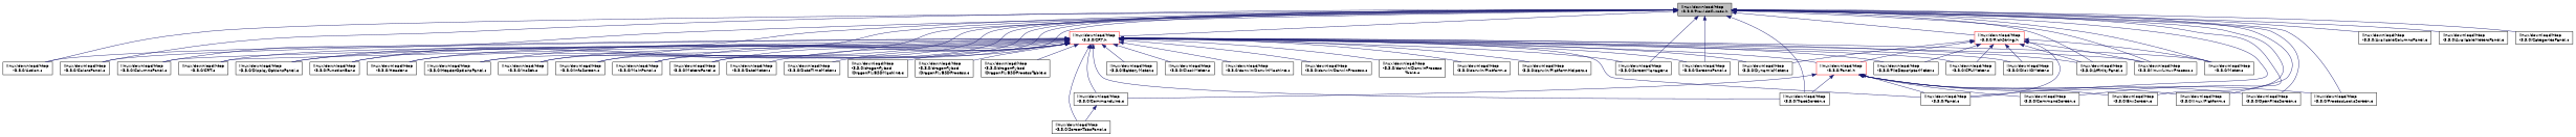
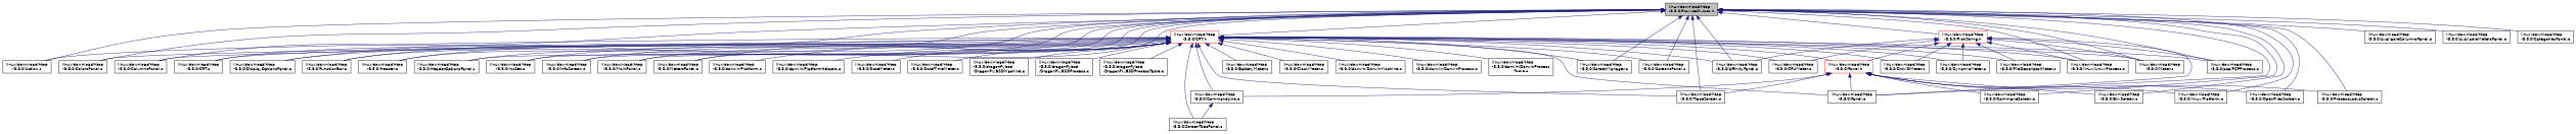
  digraph {
    node [color=black fillcolor=white fontname=Helvetica fontsize=10 shape=record style=filled]
    edge [color=midnightblue dir=back fontname=Helvetica fontsize=10 labelfontname=Helvetica labelfontsize=10 style=solid]
    n1 [fillcolor=grey75 fontcolor=black height=0.2 label="linux/download/htop\l-3.3.0/ProvideCurses.h" width=0.4]
    n2 [color=red height=0.2 label="linux/download/htop\l-3.3.0/CRT.h" width=0.4]
    n3 [height=0.2 label="linux/download/htop\l-3.3.0/CommandScreen.c" width=0.4]
    n4 [height=0.2 label="linux/download/htop\l-3.3.0/EnvScreen.c" width=0.4]
    n5 [height=0.2 label="linux/download/htop\l-3.3.0/linux/Platform.c" width=0.4]
    n6 [height=0.2 label="linux/download/htop\l-3.3.0/OpenFilesScreen.c" width=0.4]
    n7 [height=0.2 label="linux/download/htop\l-3.3.0/Panel.c" width=0.4]
    n8 [height=0.2 label="linux/download/htop\l-3.3.0/ProcessLocksScreen.c" width=0.4]
    n9 [height=0.2 label="linux/download/htop\l-3.3.0/TraceScreen.c" width=0.4]
    n10 [height=0.2 label="linux/download/htop\l-3.3.0/Action.c" width=0.4]
    n11 [height=0.2 label="linux/download/htop\l-3.3.0/AffinityPanel.c" width=0.4]
    n12 [height=0.2 label="linux/download/htop\l-3.3.0/ColorsPanel.c" width=0.4]
    n13 [height=0.2 label="linux/download/htop\l-3.3.0/ColumnsPanel.c" width=0.4]
    n14 [height=0.2 label="linux/download/htop\l-3.3.0/CRT.c" width=0.4]
    n15 [height=0.2 label="linux/download/htop\l-3.3.0/DisplayOptionsPanel.c" width=0.4]
    n16 [height=0.2 label="linux/download/htop\l-3.3.0/FunctionBar.c" width=0.4]
    n17 [height=0.2 label="linux/download/htop\l-3.3.0/Header.c" width=0.4]
    n18 [height=0.2 label="linux/download/htop\l-3.3.0/HeaderOptionsPanel.c" width=0.4]
    n19 [height=0.2 label="linux/download/htop\l-3.3.0/IncSet.c" width=0.4]
    n20 [height=0.2 label="linux/download/htop\l-3.3.0/InfoScreen.c" width=0.4]
    n21 [height=0.2 label="linux/download/htop\l-3.3.0/linux/LinuxProcess.c" width=0.4]
    n22 [height=0.2 label="linux/download/htop\l-3.3.0/MainPanel.c" width=0.4]
    n23 [height=0.2 label="linux/download/htop\l-3.3.0/Meter.c" width=0.4]
    n24 [height=0.2 label="linux/download/htop\l-3.3.0/MetersPanel.c" width=0.4]
+   n25 [height=0.2 label="linux/download/htop\l-3.3.0/pcp/PCPProcess.c" width=0.4]
    n26 [height=0.2 label="linux/download/htop\l-3.3.0/ScreenManager.c" width=0.4]
    n27 [height=0.2 label="linux/download/htop\l-3.3.0/ScreensPanel.c" width=0.4]
    n28 [color=red height=0.2 label="linux/download/htop\l-3.3.0/RichString.h" width=0.4]
    n29 [height=0.2 label="linux/download/htop\l-3.3.0/AvailableColumnsPanel.c" width=0.4]
    n30 [height=0.2 label="linux/download/htop\l-3.3.0/AvailableMetersPanel.c" width=0.4]
    n31 [height=0.2 label="linux/download/htop\l-3.3.0/CategoriesPanel.c" width=0.4]
    n32 [height=0.2 label="linux/download/htop\l-3.3.0/ScreenTabsPanel.c" width=0.4]
    n33 [color=red height=0.2 label="linux/download/htop\l-3.3.0/Panel.h" width=0.4]
    n34 [height=0.2 label="linux/download/htop\l-3.3.0/CommandLine.c" width=0.4]
    n35 [height=0.2 label="linux/download/htop\l-3.3.0/BatteryMeter.c" width=0.4]
    n36 [height=0.2 label="linux/download/htop\l-3.3.0/ClockMeter.c" width=0.4]
    n37 [height=0.2 label="linux/download/htop\l-3.3.0/CPUMeter.c" width=0.4]
    n38 [height=0.2 label="linux/download/htop\l-3.3.0/darwin/DarwinMachine.c" width=0.4]
    n39 [height=0.2 label="linux/download/htop\l-3.3.0/darwin/DarwinProcess.c" width=0.4]
    n40 [height=0.2 label="linux/download/htop\l-3.3.0/darwin/DarwinProcess\lTable.c" width=0.4]
    n41 [height=0.2 label="linux/download/htop\l-3.3.0/darwin/Platform.c" width=0.4]
    n42 [height=0.2 label="linux/download/htop\l-3.3.0/darwin/PlatformHelpers.c" width=0.4]
    n43 [height=0.2 label="linux/download/htop\l-3.3.0/DateMeter.c" width=0.4]
    n44 [height=0.2 label="linux/download/htop\l-3.3.0/DateTimeMeter.c" width=0.4]
    n45 [height=0.2 label="linux/download/htop\l-3.3.0/DiskIOMeter.c" width=0.4]
    n46 [height=0.2 label="linux/download/htop\l-3.3.0/dragonflybsd\l/DragonFlyBSDMachine.c" width=0.4]
    n47 [height=0.2 label="linux/download/htop\l-3.3.0/dragonflybsd\l/DragonFlyBSDProcess.c" width=0.4]
    n48 [height=0.2 label="linux/download/htop\l-3.3.0/dragonflybsd\l/DragonFlyBSDProcessTable.c" width=0.4]
    n49 [height=0.2 label="linux/download/htop\l-3.3.0/DynamicMeter.c" width=0.4]
    n50 [height=0.2 label="linux/download/htop\l-3.3.0/FileDescriptorMeter.c" width=0.4]
    n1 -> n2
    n1 -> n3
    n1 -> n4
    n1 -> n5
    n1 -> n6
    n1 -> n7
    n1 -> n8
    n1 -> n9
    n1 -> n10
    n1 -> n11
    n1 -> n12
    n1 -> n13
    n1 -> n14
    n1 -> n15
    n1 -> n16
    n1 -> n17
    n1 -> n18
    n1 -> n19
    n1 -> n20
    n1 -> n21
    n1 -> n22
    n1 -> n23
    n1 -> n24
+   n1 -> n25
    n1 -> n26
    n1 -> n27
    n1 -> n28
    n1 -> n29
    n1 -> n30
    n1 -> n31
    n2 -> n7
    n2 -> n9
    n2 -> n10
    n2 -> n11
    n2 -> n12
    n2 -> n13
    n2 -> n14
    n2 -> n15
    n2 -> n16
    n2 -> n17
    n2 -> n18
    n2 -> n19
    n2 -> n20
    n2 -> n21
    n2 -> n22
    n2 -> n23
    n2 -> n24
+   n2 -> n25
    n2 -> n26
    n2 -> n27
    n2 -> n32
    n2 -> n33
    n2 -> n34
    n2 -> n35
    n2 -> n36
    n2 -> n37
    n2 -> n38
    n2 -> n39
    n2 -> n40
    n2 -> n41
    n2 -> n42
    n2 -> n43
    n2 -> n44
    n2 -> n45
    n2 -> n46
    n2 -> n47
    n2 -> n48
    n2 -> n49
    n2 -> n50
    n28 -> n7
    n28 -> n11
    n28 -> n21
    n28 -> n23
+   n28 -> n25
    n28 -> n33
    n28 -> n37
    n28 -> n45
    n28 -> n49
    n28 -> n50
    n33 -> n3
    n33 -> n4
    n33 -> n5
    n33 -> n6
    n33 -> n7
    n33 -> n8
    n33 -> n9
    n33 -> n34
    n34 -> n32
  }
